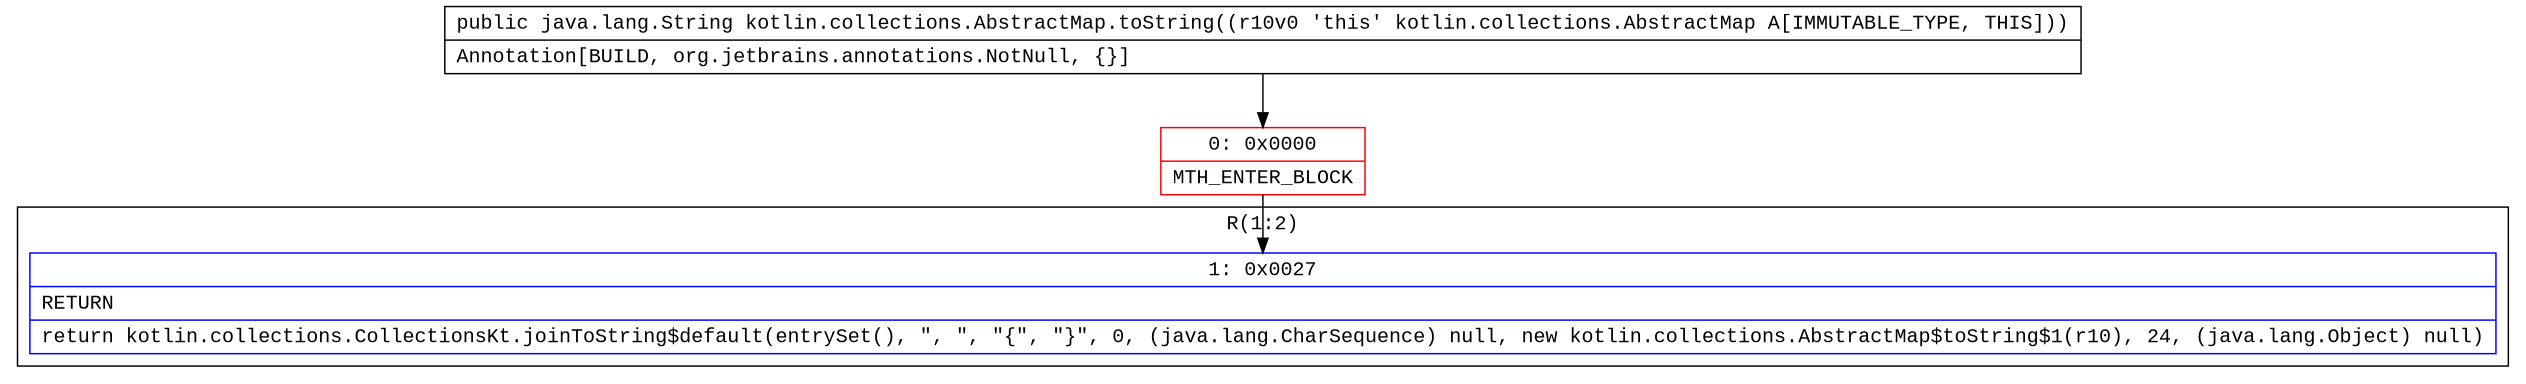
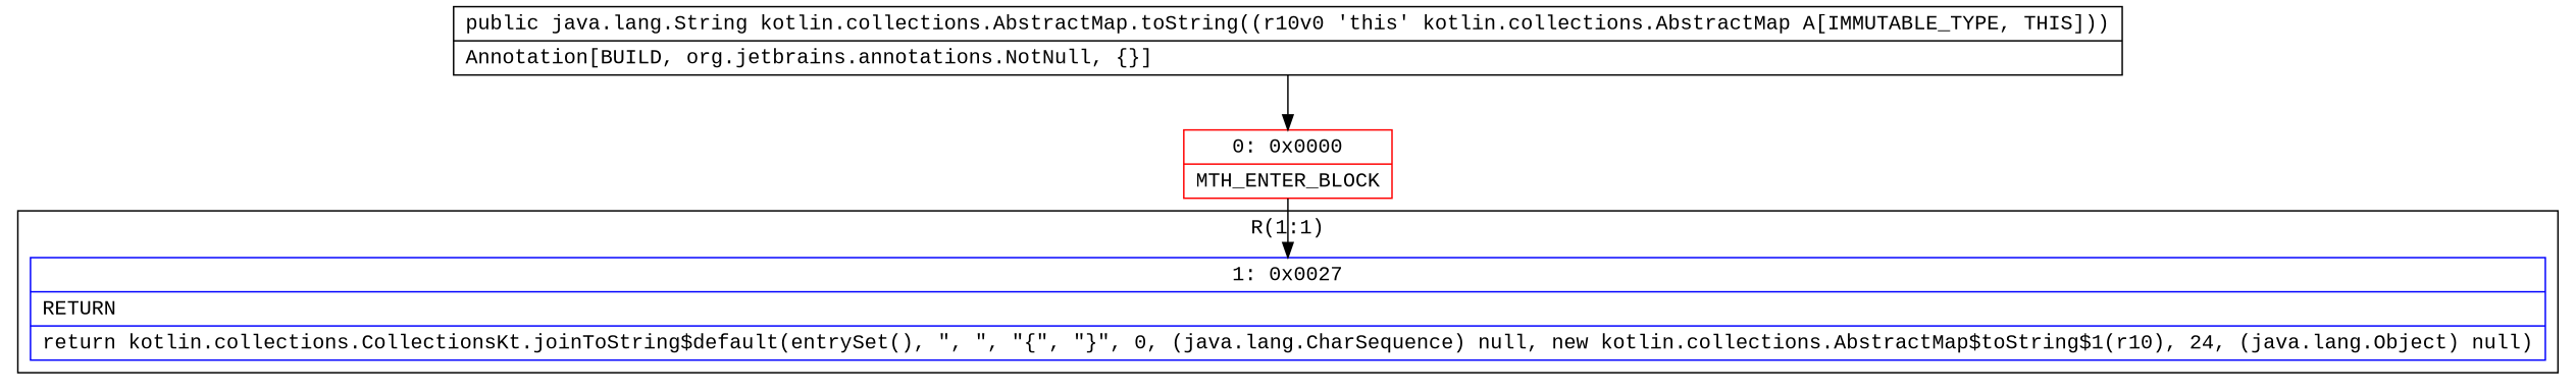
  digraph {
    fontname="Liberation Mono"
    node [shape=record fontname="Liberation Mono"]
    edge [fontname="Liberation Mono"]
    n1 [color=blue label="{1\:\ 0x0027|RETURN\l|return kotlin.collections.CollectionsKt.joinToString$default(entrySet(), \", \", \"\{\", \"\}\", 0, (java.lang.CharSequence) null, new kotlin.collections.AbstractMap$toString$1(r10), 24, (java.lang.Object) null)\l}"]
    n2 [color=red label="{0\:\ 0x0000|MTH_ENTER_BLOCK\l}"]
    n3 [label="{public java.lang.String kotlin.collections.AbstractMap.toString((r10v0 'this' kotlin.collections.AbstractMap A[IMMUTABLE_TYPE, THIS]))  | Annotation[BUILD, org.jetbrains.annotations.NotNull, \{\}]\l}"]
    subgraph cluster_1 {
-     label="R(1:2)"
+     label="R(1:1)"
      n1
    }
    n2 -> n1
    n3 -> n2
  }
